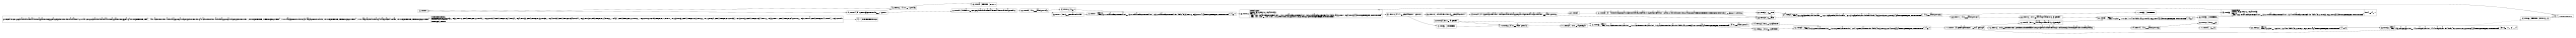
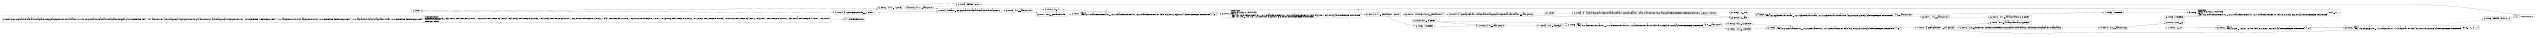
  digraph {
    rankdir=LR
    node [shape=record]
    n1 [label="{44\:\ ?|MTH_ENTER_BLOCK\l}"]
    n2 [label="{46\:\ 0x0000}"]
    n3 [label="{47\:\ 0x0004|if (r8.menuAlignmentMode == 1) goto L7\l}"]
    n4 [label="{48\:\ 0x0006|if (r10 != 1) goto L5\l}"]
    n5 [label="{51\:\ 0x000b|boolean r0 = com.google.android.material.internal.ViewUtils.isLayoutRtl(r8)\l}"]
+   n6 [label="{49\:\ 0x0008|if (r11 != false) goto L7\l}"]
    n7 [label="{50\:\ 0x000a|RETURN\l|return 0\l}"]
    n8 [label="{52\:\ 0x000f|if (r0 == false) goto L43\l}"]
    n9 [label="{45\:\ ?|MTH_EXIT_BLOCK\l}"]
    n10 [label="{53\:\ 0x0011|int r3 = getMeasuredWidth()\l}"]
    n11 [label="{54\:\ 0x0016|r3 = 0\l}"]
    n12 [label="{55\:\ 0x0017|PHI: r3 \l  PHI: (r3v1 'toolbarLeftContentEnd' int) = (r3v0 'toolbarLeftContentEnd' int), (r3v5 'toolbarLeftContentEnd' int) binds: [B:54:0x0016, B:53:0x0011] A[DONT_GENERATE, DONT_INLINE]\l|r4 = 0\l}"]
    n13 [label="{56\:\ 0x0018|LOOP_START\lLOOP:0: B:56:0x0018\-\>B:69:0x0055\lPHI: r3 r4 \l  PHI: (r3v2 'toolbarLeftContentEnd' int) = (r3v1 'toolbarLeftContentEnd' int), (r3v3 'toolbarLeftContentEnd' int) binds: [B:55:0x0017, B:69:0x0055] A[DONT_GENERATE, DONT_INLINE]\l  PHI: (r4v1 'i' int) = (r4v0 'i' int), (r4v5 'i' int) binds: [B:55:0x0017, B:69:0x0055] A[DONT_GENERATE, DONT_INLINE]\l}"]
    n14 [label="{57\:\ 0x001c|if (r4 \>= getChildCount()) goto L27\l}"]
    n15 [label="{58\:\ 0x001e|android.view.View r5 = getChildCount(r4)\l}"]
    n16 [label="{85\:\ 0x0058|SYNTHETIC\l}"]
    n17 [label="{59\:\ 0x0029|if ((r5.getLayoutParams() instanceof androidx.appcompat.widget.Toolbar.LayoutParams) == false) goto L26\l}"]
    n18 [label="{70\:\ 0x0058|if (r0 == false) goto L42\l}"]
    n19 [label="{60\:\ 0x002b}"]
    n20 [label="{63\:\ 0x003e|r6 = false\l}"]
    n21 [label="{61\:\ 0x003a|if ((((androidx.appcompat.widget.Toolbar.LayoutParams) r5.getLayoutParams()).gravity & androidx.core.view.GravityCompat.RELATIVE_HORIZONTAL_GRAVITY_MASK) != 8388611) goto L26\l}"]
    n22 [label="{64\:\ 0x003f|PHI: r6 \l  PHI: (r6v8 'isAlignedToStart' boolean) = (r6v7 'isAlignedToStart' boolean), (r6v13 'isAlignedToStart' boolean) binds: [B:63:0x003e, B:62:0x003c] A[DONT_GENERATE, DONT_INLINE]\l|if (r6 == false) goto L25\l}"]
    n23 [label="{62\:\ 0x003c|r6 = true\l}"]
    n24 [label="{65\:\ 0x0041|if (r0 == false) goto L24\l}"]
    n25 [label="{87\:\ 0x0055|SYNTHETIC\l}"]
    n26 [label="{66\:\ 0x0043|int r7 = java.lang.Math.min(r3, r5.getLeft())\l}"]
    n27 [label="{69\:\ 0x0055|LOOP_END\lLOOP:0: B:56:0x0018\-\>B:69:0x0055\lPHI: r3 \l  PHI: (r3v3 'toolbarLeftContentEnd' int) = (r3v2 'toolbarLeftContentEnd' int), (r3v4 'toolbarLeftContentEnd' int) binds: [B:87:0x0055, B:86:0x0055] A[DONT_GENERATE, DONT_INLINE]\l|int r4 = r4 + 1\l}"]
-   n28 [label="{68\:\ 0x0054|PHI: r7 \l  PHI: (r7v2 int) = (r7v1 int), (r7v4 int) binds: [B:67:0x004c, B:66:0x0043] A[DONT_GENERATE, DONT_INLINE]\l|r3 = r7\l}"]
    n29 [label="{67\:\ 0x004c|int r7 = java.lang.Math.max(r3, r5.getRight())\l}"]
    n30 [label="{86\:\ 0x0055|SYNTHETIC\l}"]
    n31 [label="{71\:\ 0x005a|int r1 = r9.getRight()\l}"]
    n32 [label="{73\:\ 0x0063|PHI: r1 \l  PHI: (r1v2 'actionMenuViewStart' int) = (r1v1 'actionMenuViewStart' int), (r1v3 'actionMenuViewStart' int) binds: [B:72:0x005f, B:71:0x005a] A[DONT_GENERATE, DONT_INLINE]\l|if (r0 == false) goto L41\l}"]
    n33 [label="{72\:\ 0x005f|int r1 = r9.getLeft()\l}"]
    n34 [label="{74\:\ 0x0065|int r2 = r8.rightInset\l}"]
    n35 [label="{75\:\ 0x0068|int r2 = \-r8.leftInset\l}"]
    n36 [label="{76\:\ 0x006b|PHI: r2 \l  PHI: (r2v3 'systemStartInset' int) = (r2v2 'systemStartInset' int), (r2v4 'systemStartInset' int) binds: [B:75:0x0068, B:74:0x0065] A[DONT_GENERATE, DONT_INLINE]\l|r4 = 0\l}"]
    n37 [label="{77\:\ 0x0070|if (getNavigationIcon() != null) goto L39\l}"]
    n38 [label="{78\:\ 0x0073|int r5 = getResources().getDimensionPixelOffset(com.google.android.material.C0571R.dimen.m3_bottomappbar_horizontal_padding)\l}"]
    n39 [label="{83\:\ 0x0083|PHI: r4 \l  PHI: (r4v3 'marginStart' int) = (r4v2 'marginStart' int), (r4v4 'marginStart' int) binds: [B:77:0x0070, B:82:0x0082] A[DONT_GENERATE, DONT_INLINE]\l|int r5 = (r1 + r2) + r4\l}"]
    n40 [label="{79\:\ 0x007d|if (r0 == false) goto L38\l}"]
    n41 [label="{84\:\ 0x0088|RETURN\l|return r3 \- r5\l}"]
    n42 [label="{80\:\ 0x007f|r6 = r5\l}"]
    n43 [label="{81\:\ 0x0081|int r6 = \-r5\l}"]
    n44 [label="{82\:\ 0x0082|PHI: r6 \l  PHI: (r6v3 int) = (r6v2 int), (r6v4 int) binds: [B:81:0x0081, B:80:0x007f] A[DONT_GENERATE, DONT_INLINE]\l|r4 = r6\l}"]
    n45 [label="{protected int com.google.android.material.bottomappbar.BottomAppBar.getActionMenuViewTranslationX((r8v0 'this' com.google.android.material.bottomappbar.BottomAppBar A[IMMUTABLE_TYPE, THIS]), (r9v0 'actionMenuView' androidx.appcompat.widget.ActionMenuView A[D('actionMenuView' androidx.appcompat.widget.ActionMenuView), IMMUTABLE_TYPE, METHOD_ARGUMENT]), (r10v0 'fabAlignmentMode' int A[D('fabAlignmentMode' int), IMMUTABLE_TYPE, METHOD_ARGUMENT]), (r11v0 'fabAttached' boolean A[D('fabAttached' boolean), IMMUTABLE_TYPE, METHOD_ARGUMENT]))  | USE_LINES_HINTS\lBACK_EDGE: B:69:0x0055 \-\> B:56:0x0018, CROSS_EDGE: B:67:0x004c \-\> B:68:0x0054, CROSS_EDGE: B:64:0x003f \-\> B:69:0x0055, CROSS_EDGE: B:63:0x003e \-\> B:64:0x003f, CROSS_EDGE: B:59:0x0029 \-\> B:63:0x003e, CROSS_EDGE: B:84:0x0088 \-\> B:45:?, CROSS_EDGE: B:81:0x0081 \-\> B:82:0x0082, CROSS_EDGE: B:77:0x0070 \-\> B:83:0x0083, CROSS_EDGE: B:75:0x0068 \-\> B:76:0x006b, CROSS_EDGE: B:72:0x005f \-\> B:73:0x0063, CROSS_EDGE: B:54:0x0016 \-\> B:55:0x0017, CROSS_EDGE: B:48:0x0006 \-\> B:50:0x000a, CROSS_EDGE: B:47:0x0004 \-\> B:51:0x000b\lINLINE_NOT_NEEDED\lTYPE_VARS: EMPTY\l}"]
    n2 -> n3
    n3 -> n4 [style=dashed]
    n3 -> n5
    n4 -> n2
+   n4 -> n6 [style=dashed]
    n4 -> n7
    n5 -> n8
+   n6 -> n5
+   n6 -> n7 [style=dashed]
    n7 -> n9
    n8 -> n10 [style=dashed]
    n8 -> n11
    n10 -> n12
    n11 -> n12
    n12 -> n13
    n13 -> n14
    n14 -> n15 [style=dashed]
    n14 -> n16
    n15 -> n17
    n16 -> n18
    n17 -> n19 [style=dashed]
    n17 -> n20
    n18 -> n31 [style=dashed]
    n19 -> n21
    n20 -> n22
    n21 -> n20
    n21 -> n23 [style=dashed]
    n22 -> n24 [style=dashed]
    n22 -> n25
    n23 -> n22
    n24 -> n26 [style=dashed]
    n25 -> n27
-   n26 -> n28
    n27 -> n13
-   n28 -> n30
-   n29 -> n28
    n30 -> n27
    n31 -> n32
    n32 -> n34 [style=dashed]
    n32 -> n35
    n33 -> n18
    n33 -> n32
    n34 -> n36
    n35 -> n36
    n36 -> n37
    n37 -> n29
    n37 -> n38 [style=dashed]
    n37 -> n39
    n38 -> n40
    n39 -> n41 [style=dashed]
    n40 -> n42 [style=dashed]
    n40 -> n43
    n41 -> n9
    n42 -> n44
    n44 -> n39
    n45 -> n1
  }
